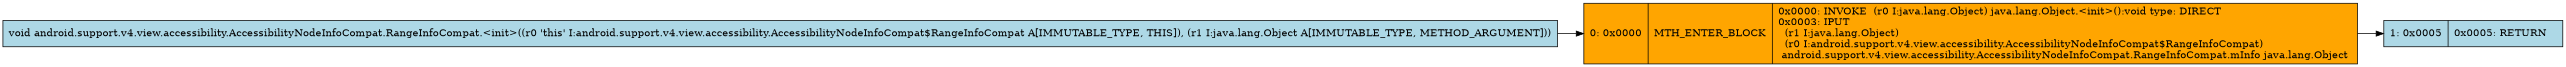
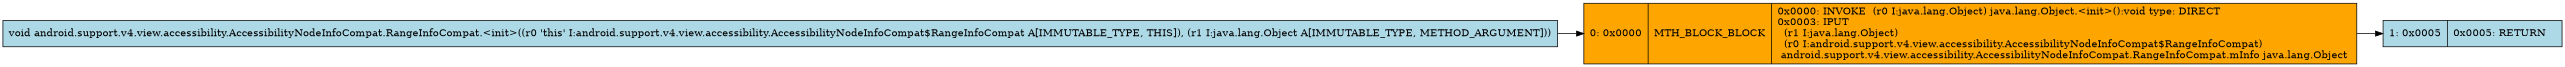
  digraph {
    rankdir=LR
    node [shape=record style=filled fillcolor=lightblue]
-   n1 [label="{0\:\ 0x0000|MTH_ENTER_BLOCK\l|0x0000: INVOKE  (r0 I:java.lang.Object) java.lang.Object.\<init\>():void type: DIRECT \l0x0003: IPUT  \l  (r1 I:java.lang.Object)\l  (r0 I:android.support.v4.view.accessibility.AccessibilityNodeInfoCompat$RangeInfoCompat)\l android.support.v4.view.accessibility.AccessibilityNodeInfoCompat.RangeInfoCompat.mInfo java.lang.Object \l}" fillcolor=orange]
+   n1 [label="{0\:\ 0x0000|MTH_BLOCK_BLOCK\l|0x0000: INVOKE  (r0 I:java.lang.Object) java.lang.Object.\<init\>():void type: DIRECT \l0x0003: IPUT  \l  (r1 I:java.lang.Object)\l  (r0 I:android.support.v4.view.accessibility.AccessibilityNodeInfoCompat$RangeInfoCompat)\l android.support.v4.view.accessibility.AccessibilityNodeInfoCompat.RangeInfoCompat.mInfo java.lang.Object \l}" fillcolor=orange]
    n2 [label="{1\:\ 0x0005|0x0005: RETURN   \l}"]
    n3 [label="{void android.support.v4.view.accessibility.AccessibilityNodeInfoCompat.RangeInfoCompat.\<init\>((r0 'this' I:android.support.v4.view.accessibility.AccessibilityNodeInfoCompat$RangeInfoCompat A[IMMUTABLE_TYPE, THIS]), (r1 I:java.lang.Object A[IMMUTABLE_TYPE, METHOD_ARGUMENT])) }"]
    n1 -> n2
    n3 -> n1
  }
